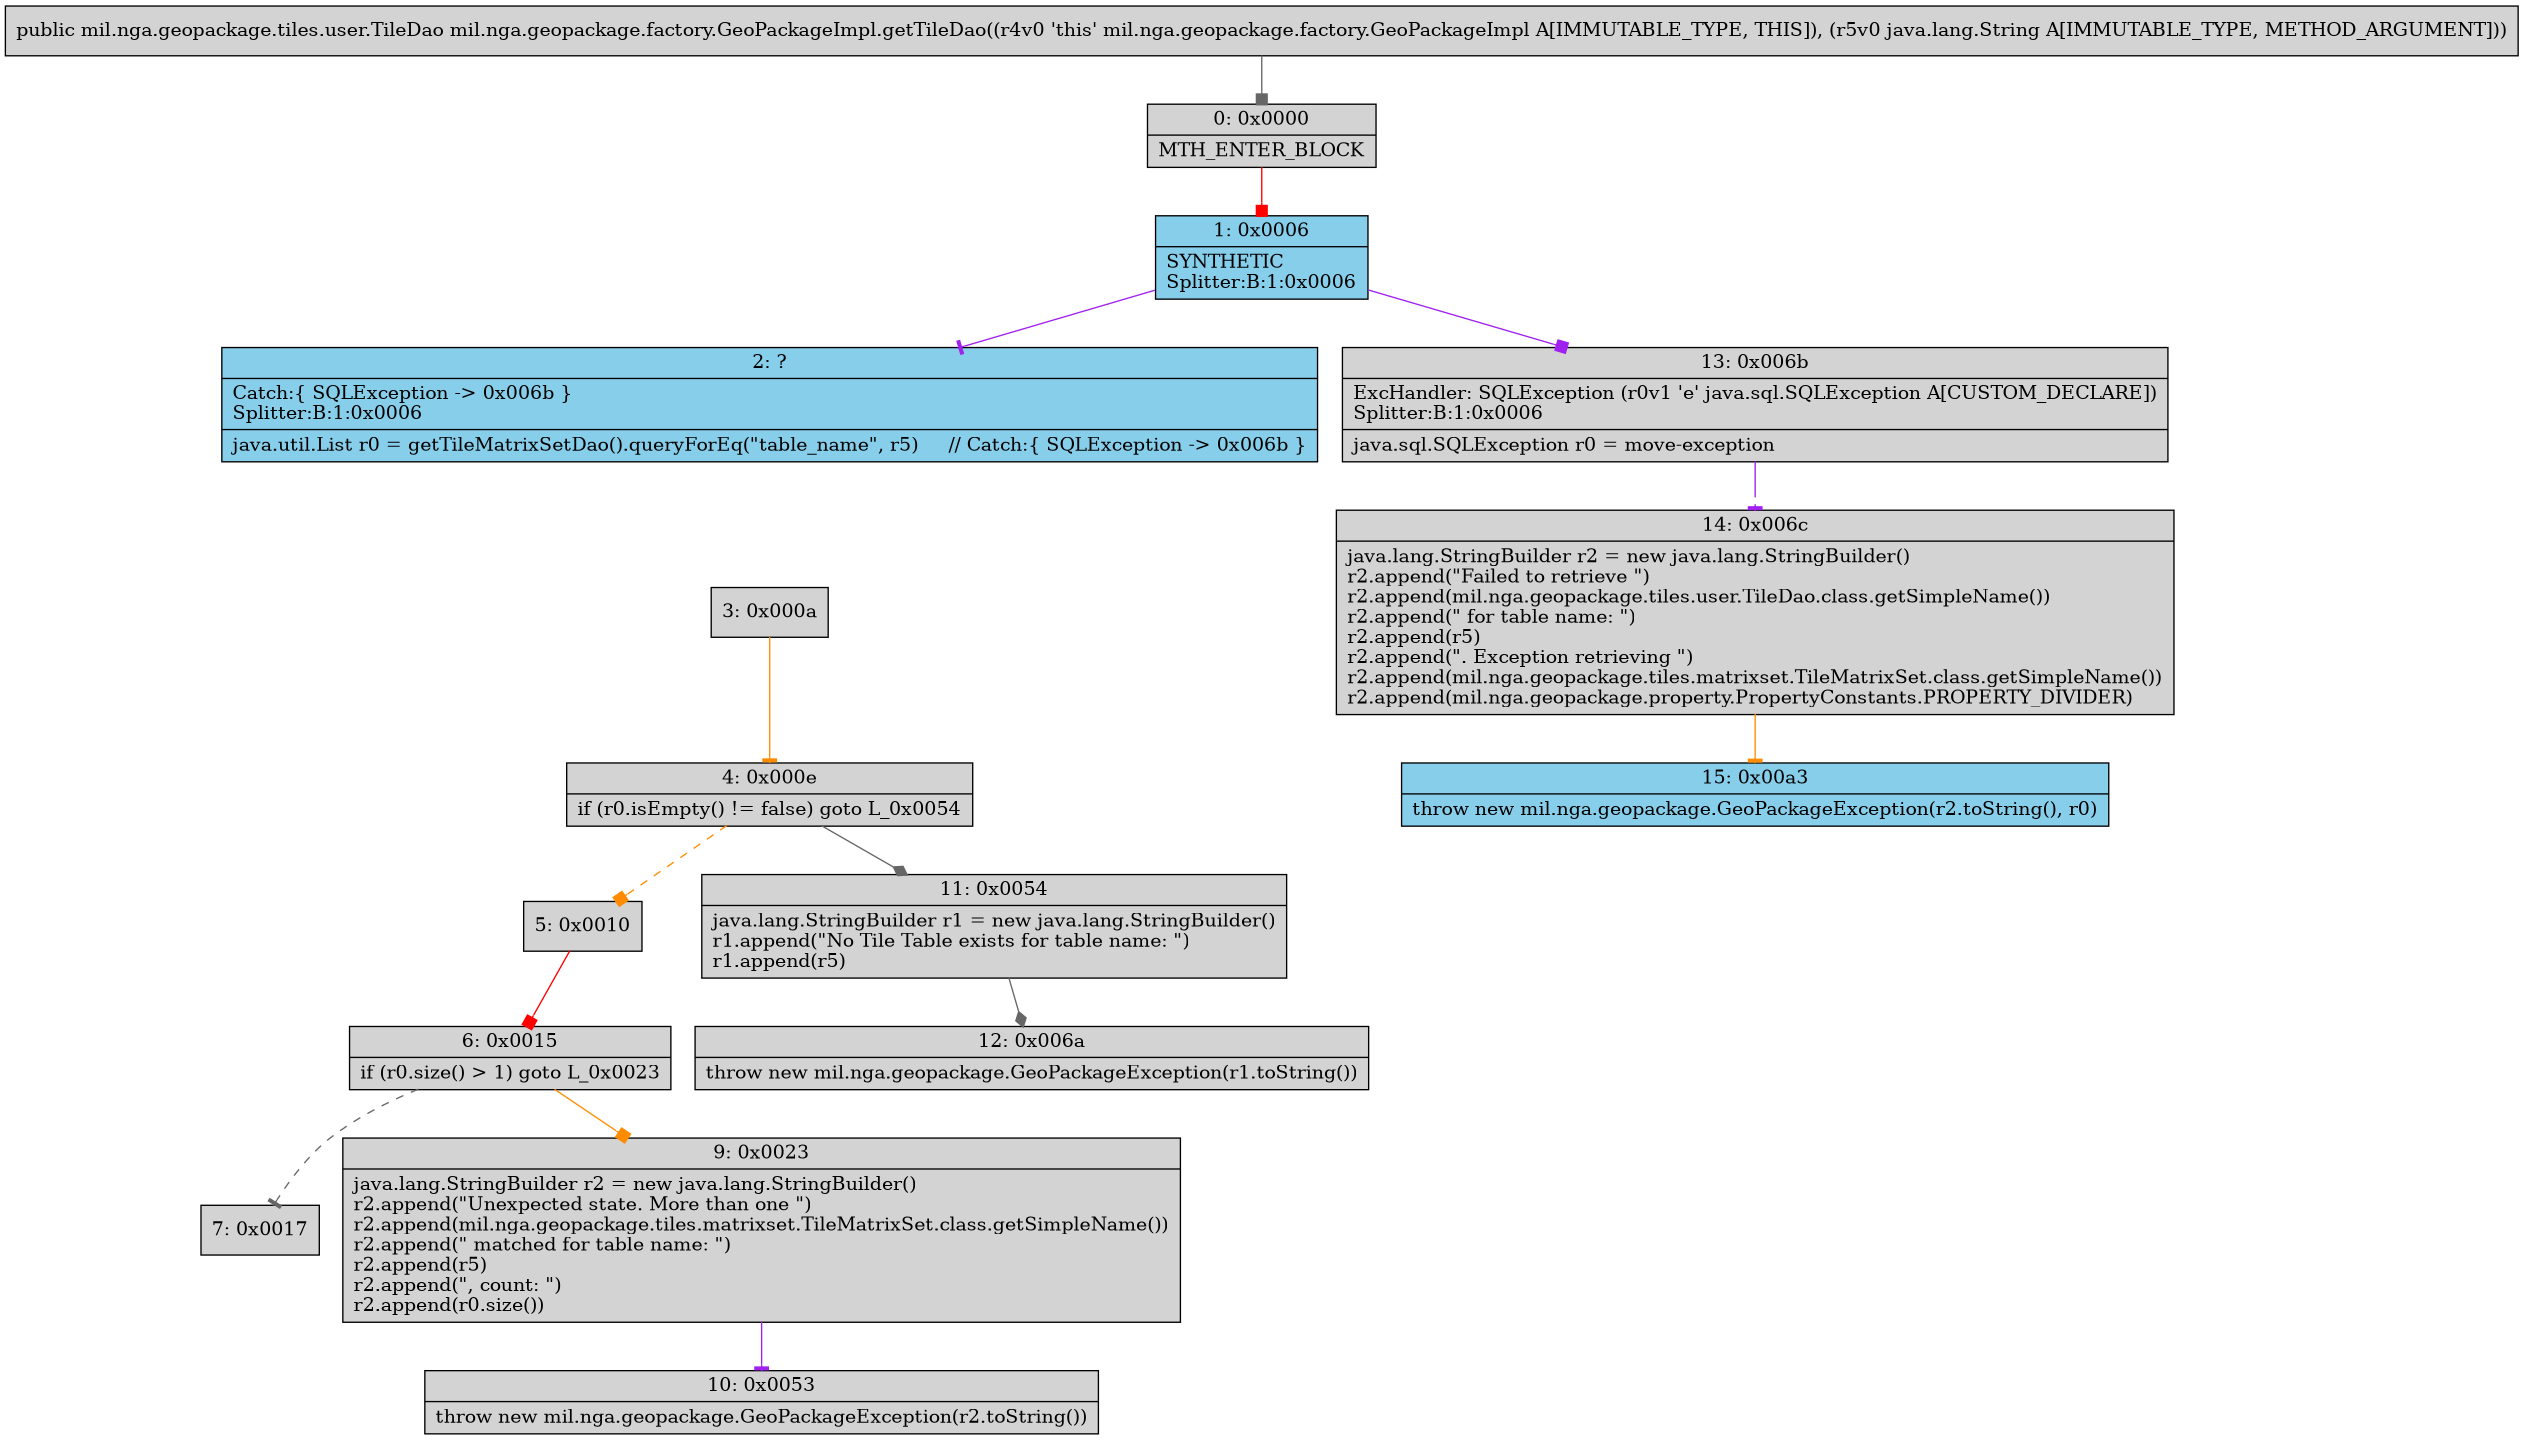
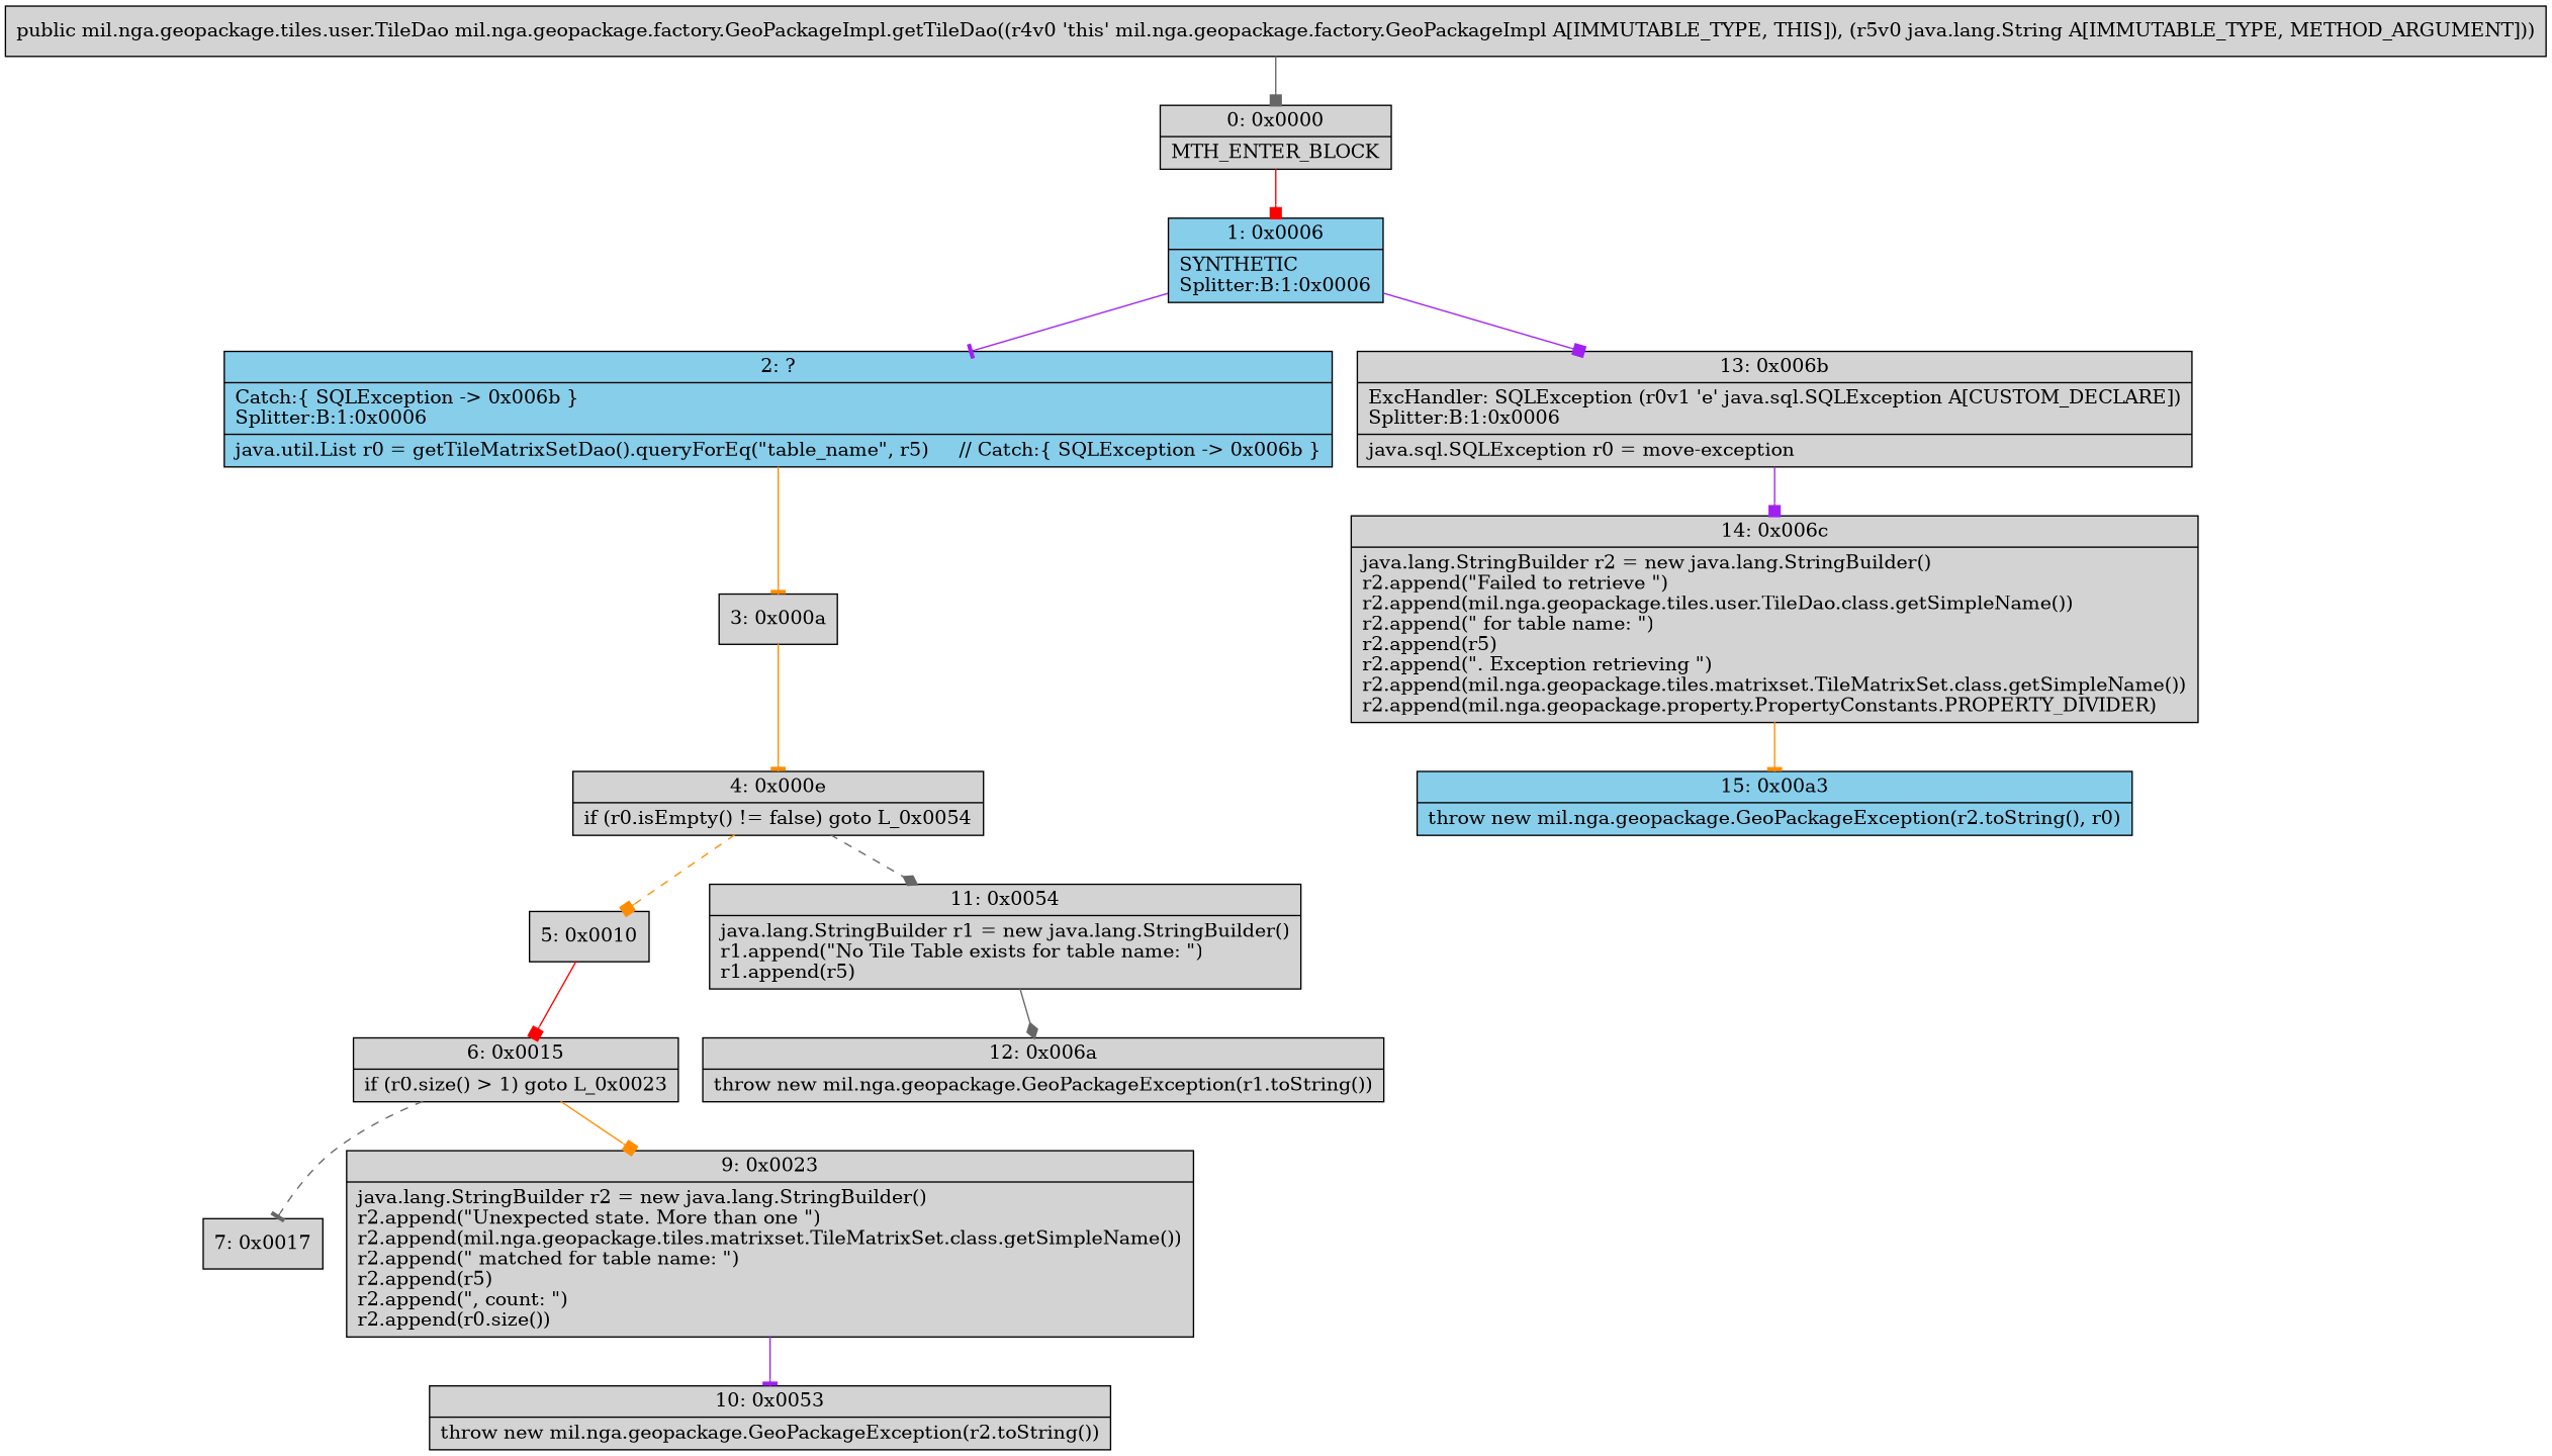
  digraph {
    node [fillcolor=lightgrey shape=record style=filled]
    edge [arrowhead=box color=darkorange]
    n1 [label="{0\:\ 0x0000|MTH_ENTER_BLOCK\l}"]
    n2 [fillcolor=skyblue label="{1\:\ 0x0006|SYNTHETIC\lSplitter:B:1:0x0006\l}"]
    n3 [fillcolor=skyblue label="{2\:\ ?|Catch:\{ SQLException \-\> 0x006b \}\lSplitter:B:1:0x0006\l|java.util.List r0 = getTileMatrixSetDao().queryForEq(\"table_name\", r5)     \/\/ Catch:\{ SQLException \-\> 0x006b \}\l}"]
    n4 [label="{13\:\ 0x006b|ExcHandler: SQLException (r0v1 'e' java.sql.SQLException A[CUSTOM_DECLARE])\lSplitter:B:1:0x0006\l|java.sql.SQLException r0 = move\-exception\l}"]
    n5 [label="{3\:\ 0x000a}"]
    n6 [label="{14\:\ 0x006c|java.lang.StringBuilder r2 = new java.lang.StringBuilder()\lr2.append(\"Failed to retrieve \")\lr2.append(mil.nga.geopackage.tiles.user.TileDao.class.getSimpleName())\lr2.append(\" for table name: \")\lr2.append(r5)\lr2.append(\". Exception retrieving \")\lr2.append(mil.nga.geopackage.tiles.matrixset.TileMatrixSet.class.getSimpleName())\lr2.append(mil.nga.geopackage.property.PropertyConstants.PROPERTY_DIVIDER)\l}"]
    n7 [label="{4\:\ 0x000e|if (r0.isEmpty() != false) goto L_0x0054\l}"]
    n8 [label="{5\:\ 0x0010}"]
    n9 [label="{11\:\ 0x0054|java.lang.StringBuilder r1 = new java.lang.StringBuilder()\lr1.append(\"No Tile Table exists for table name: \")\lr1.append(r5)\l}"]
    n10 [label="{6\:\ 0x0015|if (r0.size() \> 1) goto L_0x0023\l}"]
    n11 [label="{12\:\ 0x006a|throw new mil.nga.geopackage.GeoPackageException(r1.toString())\l}"]
    n12 [label="{7\:\ 0x0017}"]
    n13 [label="{9\:\ 0x0023|java.lang.StringBuilder r2 = new java.lang.StringBuilder()\lr2.append(\"Unexpected state. More than one \")\lr2.append(mil.nga.geopackage.tiles.matrixset.TileMatrixSet.class.getSimpleName())\lr2.append(\" matched for table name: \")\lr2.append(r5)\lr2.append(\", count: \")\lr2.append(r0.size())\l}"]
    n14 [label="{10\:\ 0x0053|throw new mil.nga.geopackage.GeoPackageException(r2.toString())\l}"]
    n15 [fillcolor=skyblue label="{15\:\ 0x00a3|throw new mil.nga.geopackage.GeoPackageException(r2.toString(), r0)\l}"]
    n16 [label="{public mil.nga.geopackage.tiles.user.TileDao mil.nga.geopackage.factory.GeoPackageImpl.getTileDao((r4v0 'this' mil.nga.geopackage.factory.GeoPackageImpl A[IMMUTABLE_TYPE, THIS]), (r5v0 java.lang.String A[IMMUTABLE_TYPE, METHOD_ARGUMENT])) }"]
    n1 -> n2 [color=red]
    n2 -> n3 [arrowhead=tee color=purple]
    n2 -> n4 [color=purple]
-   n4 -> n6 [arrowhead=tee color=purple]
+   n3 -> n5 [arrowhead=tee]
+   n4 -> n6 [color=purple]
    n5 -> n7 [arrowhead=tee]
    n6 -> n15 [arrowhead=tee]
    n7 -> n8 [style=dashed]
-   n7 -> n9 [arrowhead=diamond color=gray40]
+   n7 -> n9 [arrowhead=diamond color=gray40 style=dashed]
    n8 -> n10 [color=red]
    n9 -> n11 [arrowhead=diamond color=gray40]
    n10 -> n12 [arrowhead=tee color=gray40 style=dashed]
    n10 -> n13
    n13 -> n14 [arrowhead=tee color=purple]
    n16 -> n1 [color=gray40]
  }
